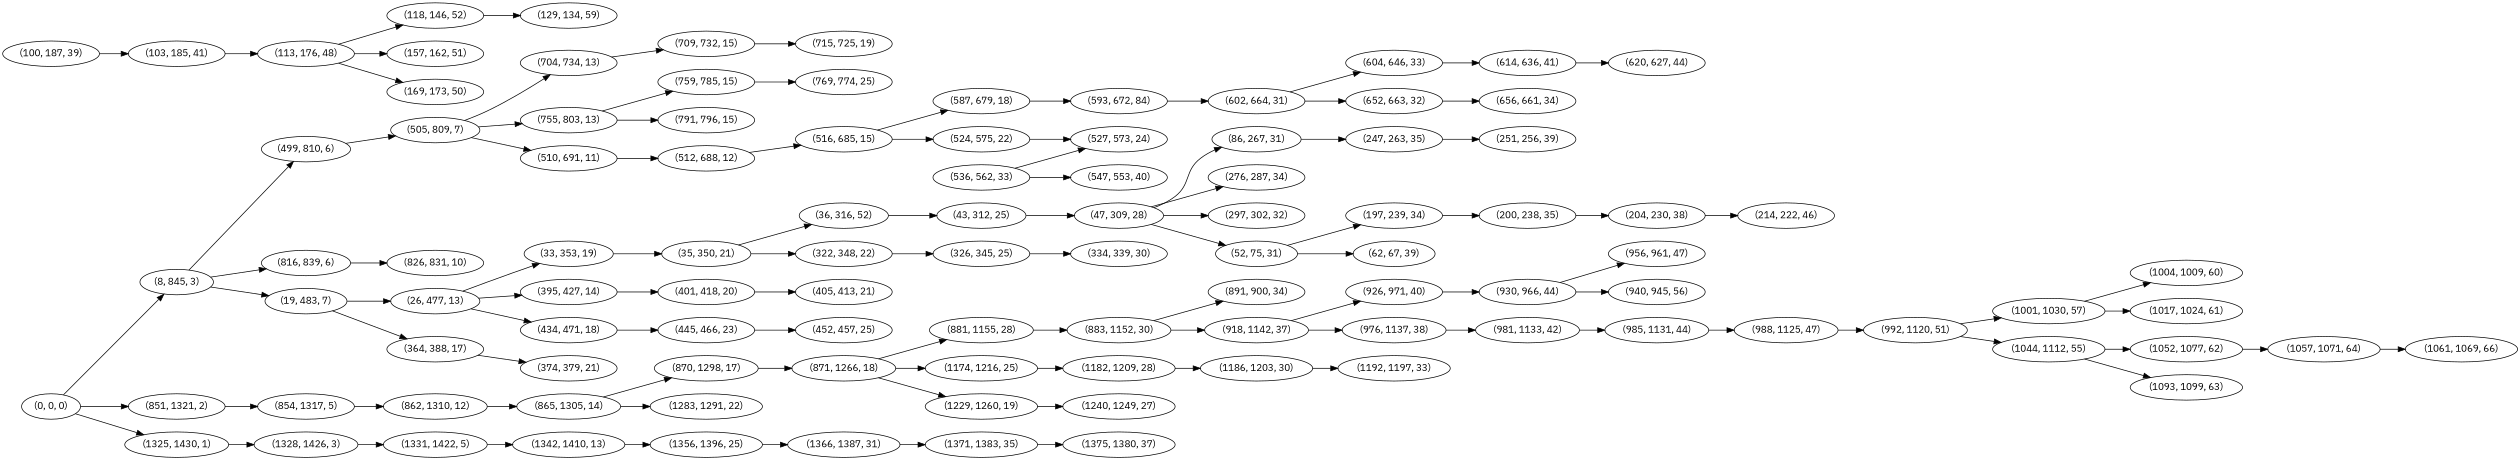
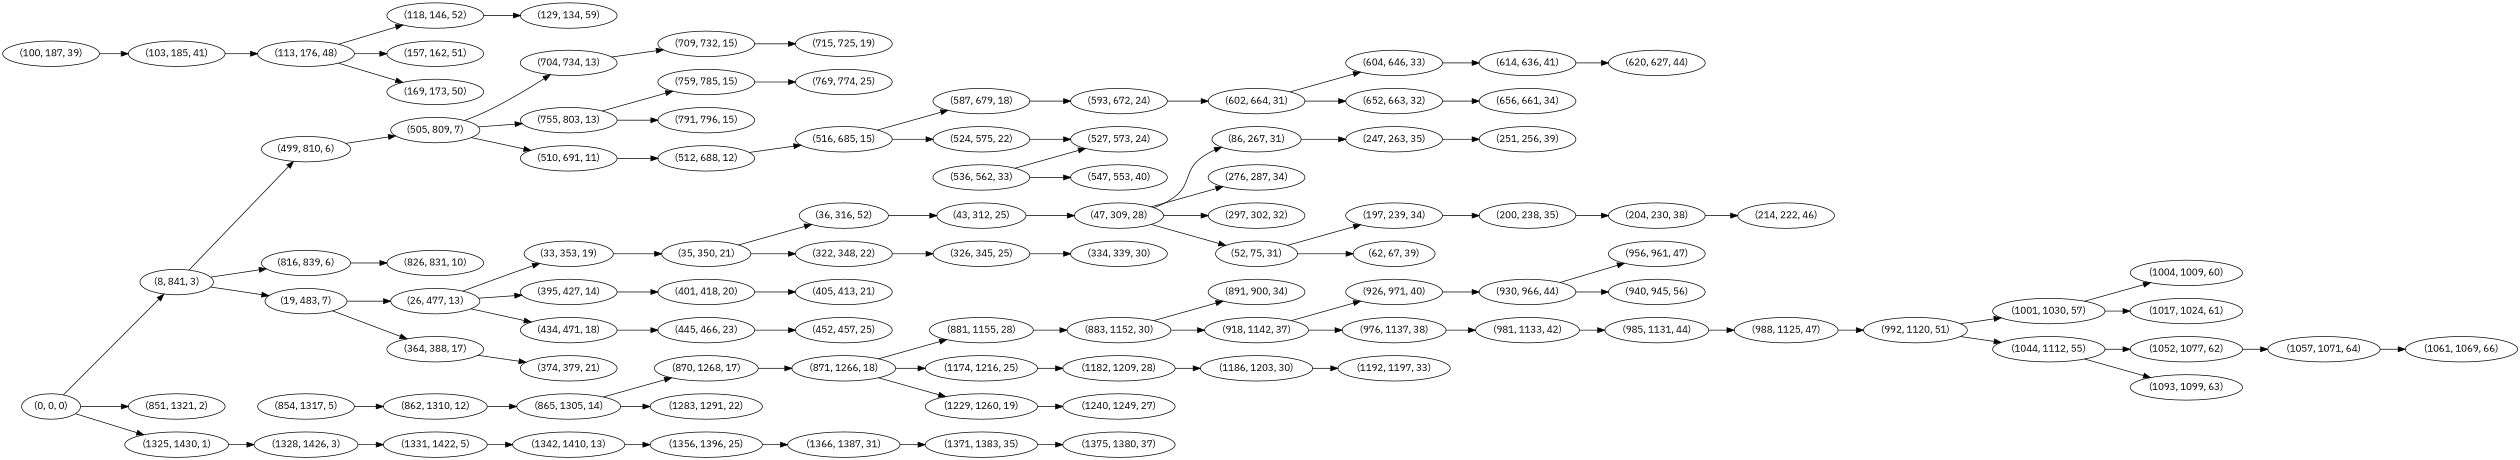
  digraph {
    fontname="IBM Plex Sans"
    rankdir=LR
    node [fontname="IBM Plex Sans"]
    edge [fontname="IBM Plex Sans"]
    "(0, 0, 0)"
-   "(8, 845, 3)"
+   "(8, 845, 3)" [label="(8, 841, 3)"]
    "(851, 1321, 2)"
    "(1325, 1430, 1)"
    "(19, 483, 7)"
    "(499, 810, 6)"
    "(816, 839, 6)"
    "(854, 1317, 5)"
    "(1328, 1426, 3)"
    "(26, 477, 13)"
    "(364, 388, 17)"
    "(505, 809, 7)"
    "(826, 831, 10)"
    "(33, 353, 19)"
    "(395, 427, 14)"
    "(434, 471, 18)"
    "(35, 350, 21)"
    "(374, 379, 21)"
    "(401, 418, 20)"
    "(445, 466, 23)"
    n21 [label="(36, 316, 52)"]
    "(322, 348, 22)"
    "(43, 312, 25)"
    "(326, 345, 25)"
    "(47, 309, 28)"
    "(52, 75, 31)"
    "(86, 267, 31)"
    "(276, 287, 34)"
    "(297, 302, 32)"
    "(62, 67, 39)"
    "(197, 239, 34)"
    "(247, 263, 35)"
    "(100, 187, 39)"
    "(103, 185, 41)"
    "(200, 238, 35)"
    "(251, 256, 39)"
    "(113, 176, 48)"
    "(118, 146, 52)"
    "(157, 162, 51)"
    "(169, 173, 50)"
    "(129, 134, 59)"
    "(204, 230, 38)"
    "(214, 222, 46)"
    "(334, 339, 30)"
    "(405, 413, 21)"
    "(452, 457, 25)"
    "(510, 691, 11)"
    "(704, 734, 13)"
    "(755, 803, 13)"
    "(512, 688, 12)"
    "(709, 732, 15)"
    "(759, 785, 15)"
    "(791, 796, 15)"
    "(516, 685, 15)"
    "(524, 575, 22)"
    "(587, 679, 18)"
    "(527, 573, 24)"
-   "(593, 672, 24)" [label="(593, 672, 84)"]
+   "(593, 672, 24)"
    "(536, 562, 33)"
    "(547, 553, 40)"
    "(602, 664, 31)"
    "(604, 646, 33)"
    "(652, 663, 32)"
    "(614, 636, 41)"
    "(656, 661, 34)"
    "(620, 627, 44)"
    "(715, 725, 19)"
    "(769, 774, 25)"
    "(862, 1310, 12)"
    "(865, 1305, 14)"
-   "(870, 1268, 17)" [label="(870, 1298, 17)"]
+   "(870, 1268, 17)"
    "(1283, 1291, 22)"
    "(871, 1266, 18)"
    "(881, 1155, 28)"
    "(1174, 1216, 25)"
    "(1229, 1260, 19)"
    "(883, 1152, 30)"
    "(1182, 1209, 28)"
    "(1240, 1249, 27)"
    "(891, 900, 34)"
    "(918, 1142, 37)"
    "(926, 971, 40)"
    "(976, 1137, 38)"
    "(930, 966, 44)"
    "(981, 1133, 42)"
    n86 [label="(940, 945, 56)"]
    "(956, 961, 47)"
    "(985, 1131, 44)"
    "(988, 1125, 47)"
    "(992, 1120, 51)"
    "(1001, 1030, 57)"
    "(1044, 1112, 55)"
    "(1004, 1009, 60)"
    "(1017, 1024, 61)"
    "(1052, 1077, 62)"
    "(1093, 1099, 63)"
    "(1057, 1071, 64)"
    "(1061, 1069, 66)"
    "(1186, 1203, 30)"
    "(1192, 1197, 33)"
    "(1331, 1422, 5)"
    "(1342, 1410, 13)"
    "(1356, 1396, 25)"
    "(1366, 1387, 31)"
    "(1371, 1383, 35)"
    "(1375, 1380, 37)"
    "(0, 0, 0)" -> "(8, 845, 3)"
    "(0, 0, 0)" -> "(851, 1321, 2)"
    "(0, 0, 0)" -> "(1325, 1430, 1)"
    "(8, 845, 3)" -> "(19, 483, 7)"
    "(8, 845, 3)" -> "(499, 810, 6)"
    "(8, 845, 3)" -> "(816, 839, 6)"
-   "(851, 1321, 2)" -> "(854, 1317, 5)"
    "(1325, 1430, 1)" -> "(1328, 1426, 3)"
    "(19, 483, 7)" -> "(26, 477, 13)"
    "(19, 483, 7)" -> "(364, 388, 17)"
    "(499, 810, 6)" -> "(505, 809, 7)"
    "(816, 839, 6)" -> "(826, 831, 10)"
    "(854, 1317, 5)" -> "(862, 1310, 12)"
    "(1328, 1426, 3)" -> "(1331, 1422, 5)"
    "(26, 477, 13)" -> "(33, 353, 19)"
    "(26, 477, 13)" -> "(395, 427, 14)"
    "(26, 477, 13)" -> "(434, 471, 18)"
    "(364, 388, 17)" -> "(374, 379, 21)"
    "(505, 809, 7)" -> "(510, 691, 11)"
    "(505, 809, 7)" -> "(704, 734, 13)"
    "(505, 809, 7)" -> "(755, 803, 13)"
    "(33, 353, 19)" -> "(35, 350, 21)"
    "(395, 427, 14)" -> "(401, 418, 20)"
    "(434, 471, 18)" -> "(445, 466, 23)"
    "(35, 350, 21)" -> n21
    "(35, 350, 21)" -> "(322, 348, 22)"
    "(401, 418, 20)" -> "(405, 413, 21)"
    "(445, 466, 23)" -> "(452, 457, 25)"
    n21 -> "(43, 312, 25)"
    "(322, 348, 22)" -> "(326, 345, 25)"
    "(43, 312, 25)" -> "(47, 309, 28)"
    "(326, 345, 25)" -> "(334, 339, 30)"
    "(47, 309, 28)" -> "(52, 75, 31)"
    "(47, 309, 28)" -> "(86, 267, 31)"
    "(47, 309, 28)" -> "(276, 287, 34)"
    "(47, 309, 28)" -> "(297, 302, 32)"
    "(52, 75, 31)" -> "(62, 67, 39)"
    "(52, 75, 31)" -> "(197, 239, 34)"
    "(86, 267, 31)" -> "(247, 263, 35)"
    "(197, 239, 34)" -> "(200, 238, 35)"
    "(247, 263, 35)" -> "(251, 256, 39)"
    "(100, 187, 39)" -> "(103, 185, 41)"
    "(103, 185, 41)" -> "(113, 176, 48)"
    "(200, 238, 35)" -> "(204, 230, 38)"
    "(113, 176, 48)" -> "(118, 146, 52)"
    "(113, 176, 48)" -> "(157, 162, 51)"
    "(113, 176, 48)" -> "(169, 173, 50)"
    "(118, 146, 52)" -> "(129, 134, 59)"
    "(204, 230, 38)" -> "(214, 222, 46)"
    "(510, 691, 11)" -> "(512, 688, 12)"
    "(704, 734, 13)" -> "(709, 732, 15)"
    "(755, 803, 13)" -> "(759, 785, 15)"
    "(755, 803, 13)" -> "(791, 796, 15)"
    "(512, 688, 12)" -> "(516, 685, 15)"
    "(709, 732, 15)" -> "(715, 725, 19)"
    "(759, 785, 15)" -> "(769, 774, 25)"
    "(516, 685, 15)" -> "(524, 575, 22)"
    "(516, 685, 15)" -> "(587, 679, 18)"
    "(524, 575, 22)" -> "(527, 573, 24)"
    "(587, 679, 18)" -> "(593, 672, 24)"
    "(593, 672, 24)" -> "(602, 664, 31)"
    "(536, 562, 33)" -> "(527, 573, 24)"
    "(536, 562, 33)" -> "(547, 553, 40)"
    "(602, 664, 31)" -> "(604, 646, 33)"
    "(602, 664, 31)" -> "(652, 663, 32)"
    "(604, 646, 33)" -> "(614, 636, 41)"
    "(652, 663, 32)" -> "(656, 661, 34)"
    "(614, 636, 41)" -> "(620, 627, 44)"
    "(862, 1310, 12)" -> "(865, 1305, 14)"
    "(865, 1305, 14)" -> "(870, 1268, 17)"
    "(865, 1305, 14)" -> "(1283, 1291, 22)"
    "(870, 1268, 17)" -> "(871, 1266, 18)"
    "(871, 1266, 18)" -> "(881, 1155, 28)"
    "(871, 1266, 18)" -> "(1174, 1216, 25)"
    "(871, 1266, 18)" -> "(1229, 1260, 19)"
    "(881, 1155, 28)" -> "(883, 1152, 30)"
    "(1174, 1216, 25)" -> "(1182, 1209, 28)"
    "(1229, 1260, 19)" -> "(1240, 1249, 27)"
    "(883, 1152, 30)" -> "(891, 900, 34)"
    "(883, 1152, 30)" -> "(918, 1142, 37)"
    "(1182, 1209, 28)" -> "(1186, 1203, 30)"
    "(918, 1142, 37)" -> "(926, 971, 40)"
    "(918, 1142, 37)" -> "(976, 1137, 38)"
    "(926, 971, 40)" -> "(930, 966, 44)"
    "(976, 1137, 38)" -> "(981, 1133, 42)"
    "(930, 966, 44)" -> n86
    "(930, 966, 44)" -> "(956, 961, 47)"
    "(981, 1133, 42)" -> "(985, 1131, 44)"
    "(985, 1131, 44)" -> "(988, 1125, 47)"
    "(988, 1125, 47)" -> "(992, 1120, 51)"
    "(992, 1120, 51)" -> "(1001, 1030, 57)"
    "(992, 1120, 51)" -> "(1044, 1112, 55)"
    "(1001, 1030, 57)" -> "(1004, 1009, 60)"
    "(1001, 1030, 57)" -> "(1017, 1024, 61)"
    "(1044, 1112, 55)" -> "(1052, 1077, 62)"
    "(1044, 1112, 55)" -> "(1093, 1099, 63)"
    "(1052, 1077, 62)" -> "(1057, 1071, 64)"
    "(1057, 1071, 64)" -> "(1061, 1069, 66)"
    "(1186, 1203, 30)" -> "(1192, 1197, 33)"
    "(1331, 1422, 5)" -> "(1342, 1410, 13)"
    "(1342, 1410, 13)" -> "(1356, 1396, 25)"
    "(1356, 1396, 25)" -> "(1366, 1387, 31)"
    "(1366, 1387, 31)" -> "(1371, 1383, 35)"
    "(1371, 1383, 35)" -> "(1375, 1380, 37)"
  }
